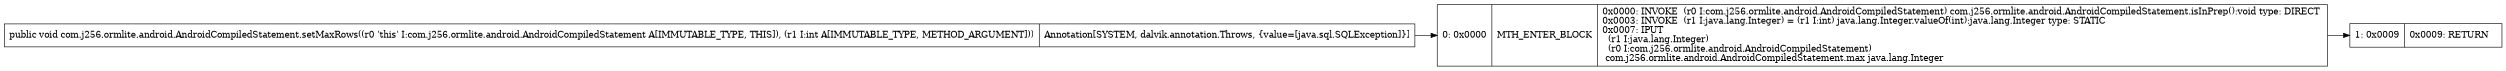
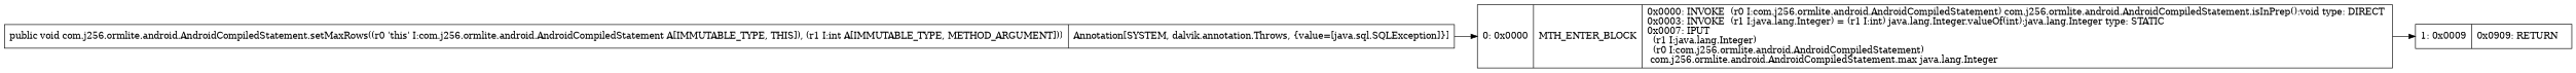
  digraph {
    rankdir=LR
    node [shape=record]
    n1 [label="{0\:\ 0x0000|MTH_ENTER_BLOCK\l|0x0000: INVOKE  (r0 I:com.j256.ormlite.android.AndroidCompiledStatement) com.j256.ormlite.android.AndroidCompiledStatement.isInPrep():void type: DIRECT \l0x0003: INVOKE  (r1 I:java.lang.Integer) = (r1 I:int) java.lang.Integer.valueOf(int):java.lang.Integer type: STATIC \l0x0007: IPUT  \l  (r1 I:java.lang.Integer)\l  (r0 I:com.j256.ormlite.android.AndroidCompiledStatement)\l com.j256.ormlite.android.AndroidCompiledStatement.max java.lang.Integer \l}"]
-   n2 [label="{1\:\ 0x0009|0x0009: RETURN   \l}"]
+   n2 [label="{1\:\ 0x0009|0x0909: RETURN   \l}"]
    n3 [label="{public void com.j256.ormlite.android.AndroidCompiledStatement.setMaxRows((r0 'this' I:com.j256.ormlite.android.AndroidCompiledStatement A[IMMUTABLE_TYPE, THIS]), (r1 I:int A[IMMUTABLE_TYPE, METHOD_ARGUMENT]))  | Annotation[SYSTEM, dalvik.annotation.Throws, \{value=[java.sql.SQLException]\}]\l}"]
    n1 -> n2
    n3 -> n1
  }
